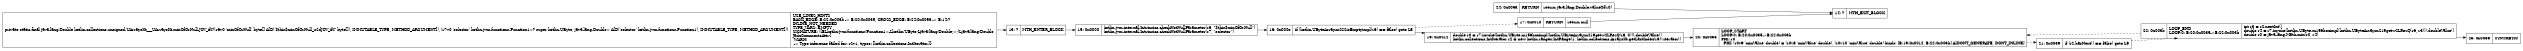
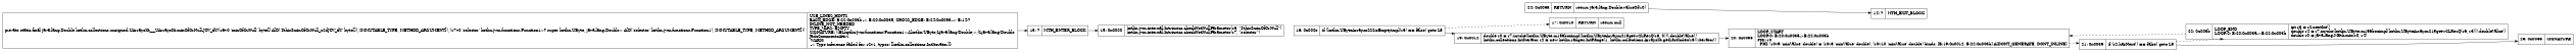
  digraph {
    rankdir=LR
    node [shape=record]
    n1 [label="{13\:\ ?|MTH_ENTER_BLOCK\l}"]
    n2 [label="{15\:\ 0x0000|kotlin.jvm.internal.Intrinsics.checkNotNullParameter(r6, \"$this$minOfOrNull\")\lkotlin.jvm.internal.Intrinsics.checkNotNullParameter(r7, \"selector\")\l}"]
    n3 [label="{16\:\ 0x000e|if (kotlin.UByteArray.m222isEmptyimpl(r6) == false) goto L5\l}"]
    n4 [label="{17\:\ 0x0010|RETURN\l|return null\l}"]
    n5 [label="{19\:\ 0x0012|double r0 = r7.invoke(kotlin.UByte.m156boximpl(kotlin.UByteArray.m219getw2LRezQ(r6, 0))).doubleValue()\lkotlin.collections.IntIterator r2 = new kotlin.ranges.IntRange(1, kotlin.collections.ArraysKt.getLastIndex(r6)).iterator()\l}"]
    n6 [label="{14\:\ ?|MTH_EXIT_BLOCK\l}"]
    n7 [label="{20\:\ 0x0035|LOOP_START\lLOOP:0: B:20:0x0035\-\>B:22:0x003b\lPHI: r0 \l  PHI: (r0v9 'minValue' double) = (r0v8 'minValue' double), (r0v10 'minValue' double) binds: [B:19:0x0012, B:22:0x003b] A[DONT_GENERATE, DONT_INLINE]\l}"]
    n8 [label="{21\:\ 0x0039|if (r2.hasNext() == false) goto L9\l}"]
    n9 [label="{22\:\ 0x003b|LOOP_END\lLOOP:0: B:20:0x0035\-\>B:22:0x003b\l|int r3 = r2.nextInt()\ldouble r4 = r7.invoke(kotlin.UByte.m156boximpl(kotlin.UByteArray.m219getw2LRezQ(r6, r3))).doubleValue()\ldouble r0 = java.lang.Math.min(r0, r4)\l}"]
-   n10 [label="{25\:\ 0x0056|SYNTHETIC\l}"]
+   n10 [label="{25\:\ 0x0056|SIGNATURE\l}"]
    n11 [label="{24\:\ 0x005a|RETURN\l|return java.lang.Double.valueOf(r0)\l}"]
    n12 [label="{private static final java.lang.Double kotlin.collections.unsigned.UArraysKt___UArraysKt.minOfOrNull\-JOV_ifY((r6v0 'minOfOrNull' byte[] A[D('$this$minOfOrNull_u2dJOV_ifY' byte[]), IMMUTABLE_TYPE, METHOD_ARGUMENT]), (r7v0 'selector' kotlin.jvm.functions.Function1\<? super kotlin.UByte, java.lang.Double\> A[D('selector' kotlin.jvm.functions.Function1), IMMUTABLE_TYPE, METHOD_ARGUMENT]))  | USE_LINES_HINTS\lBACK_EDGE: B:22:0x003b \-\> B:20:0x0035, CROSS_EDGE: B:24:0x005a \-\> B:14:?\lINLINE_NOT_NEEDED\lTYPE_VARS: EMPTY\lSIGNATURE: ([BLkotlin\/jvm\/functions\/Function1\<\-Lkotlin\/UByte;Ljava\/lang\/Double;\>;)Ljava\/lang\/Double;\lJadxCommentsAttr\{\l WARN: \l \-\> Type inference failed for: r2v1, types: [kotlin.collections.IntIterator]\}\l}"]
    n1 -> n2
-   n2 -> n3
    n3 -> n4 [style=dashed]
    n3 -> n5
-   n4 -> n6
    n5 -> n7
    n7 -> n8 [style=dashed]
    n8 -> n9 [style=dashed]
-   n9 -> n10
+   n8 -> n10
    n9 -> n7 [style=dashed]
    n11 -> n6
    n12 -> n1
  }
